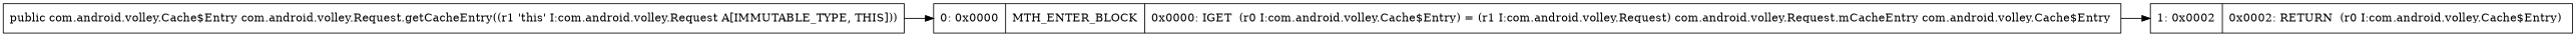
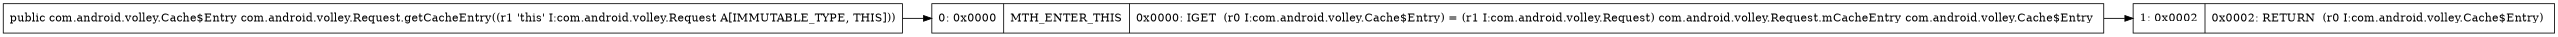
  digraph {
    rankdir=LR
    node [shape=record]
-   n1 [label="{0\:\ 0x0000|MTH_ENTER_BLOCK\l|0x0000: IGET  (r0 I:com.android.volley.Cache$Entry) = (r1 I:com.android.volley.Request) com.android.volley.Request.mCacheEntry com.android.volley.Cache$Entry \l}"]
+   n1 [label="{0\:\ 0x0000|MTH_ENTER_THIS\l|0x0000: IGET  (r0 I:com.android.volley.Cache$Entry) = (r1 I:com.android.volley.Request) com.android.volley.Request.mCacheEntry com.android.volley.Cache$Entry \l}"]
    n2 [label="{1\:\ 0x0002|0x0002: RETURN  (r0 I:com.android.volley.Cache$Entry) \l}"]
    n3 [label="{public com.android.volley.Cache$Entry com.android.volley.Request.getCacheEntry((r1 'this' I:com.android.volley.Request A[IMMUTABLE_TYPE, THIS])) }"]
    n1 -> n2
    n3 -> n1
  }
